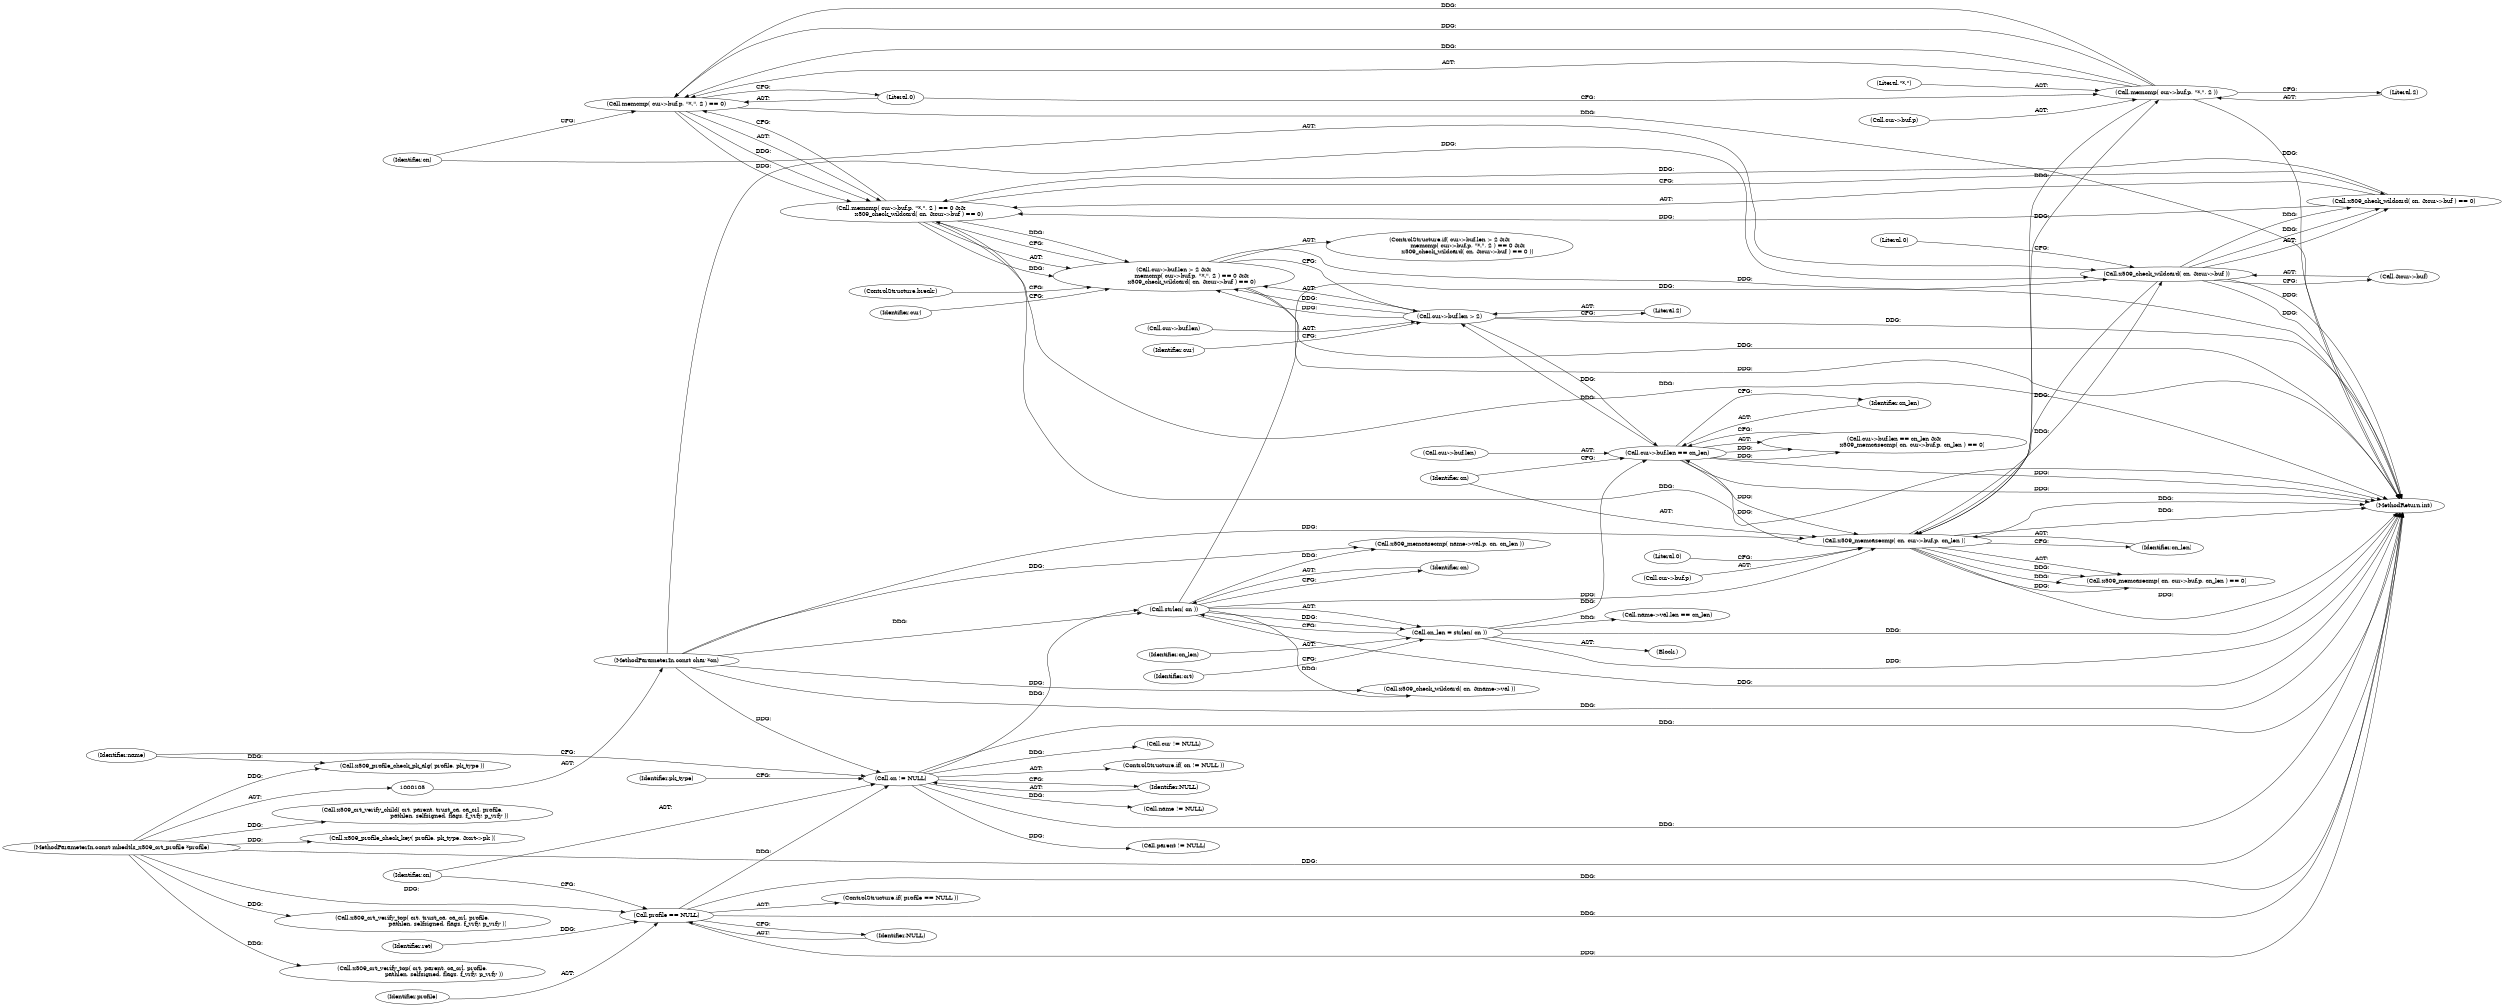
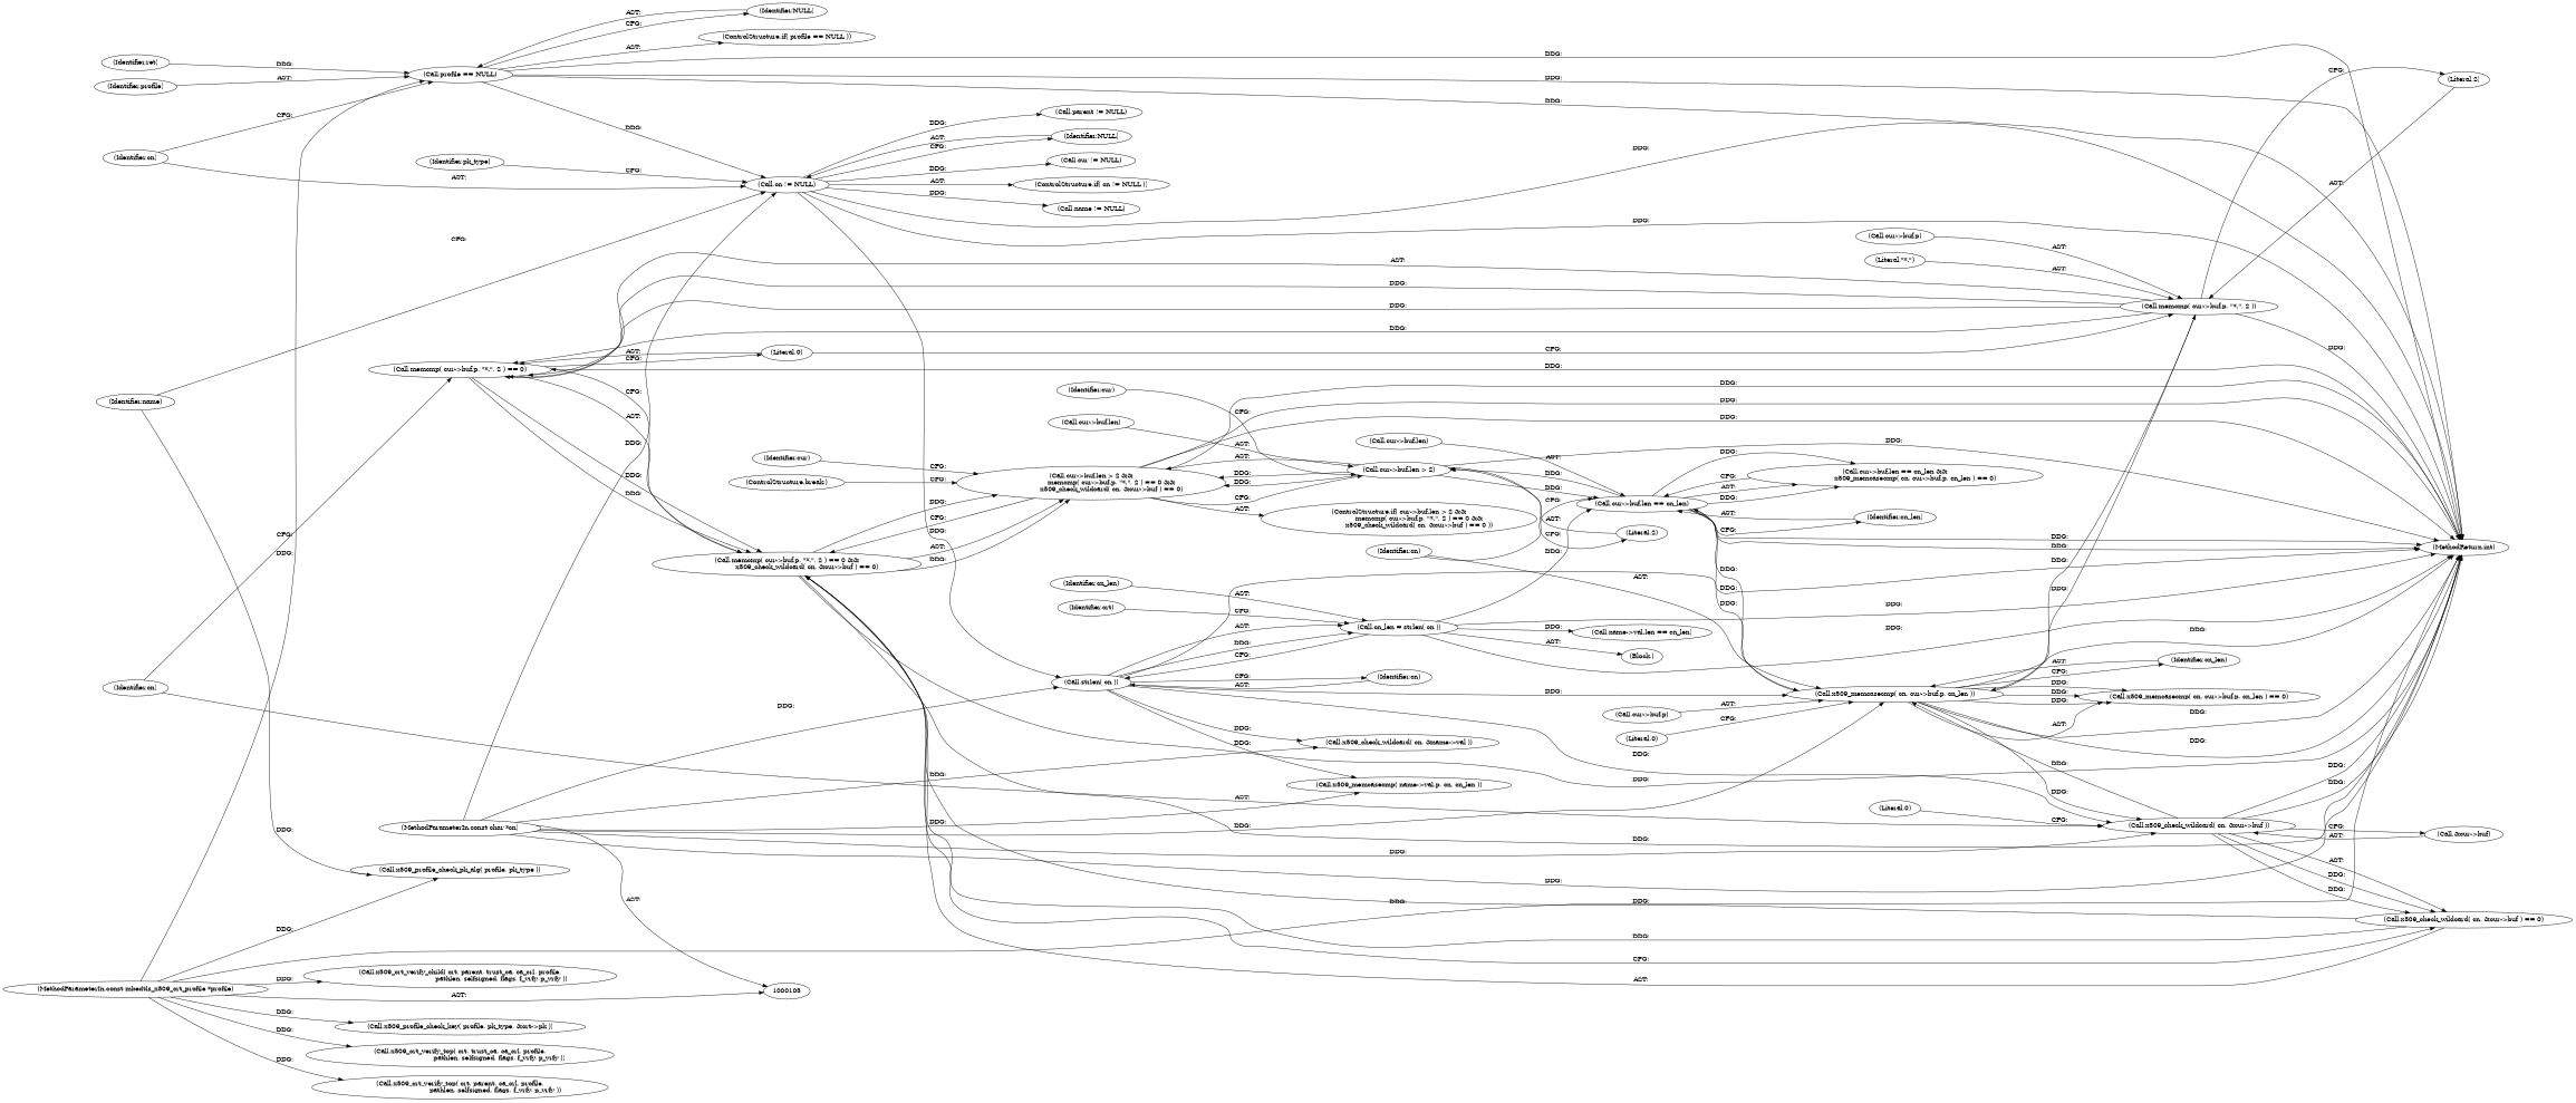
  digraph {
    rankdir=LR
    n1 [label="(Call,memcmp( cur->buf.p, \"*.\", 2 ) == 0)"]
    n2 [label="(Call,memcmp( cur->buf.p, \"*.\", 2 ) == 0 &&\n                    x509_check_wildcard( cn, &cur->buf ) == 0)"]
    n3 [label="(Literal,0)"]
    n4 [label="(MethodReturn,int)"]
    n5 [label="(Call,x509_check_wildcard( cn, &cur->buf ) == 0)"]
    n6 [label="(Call,cur->buf.len > 2 &&\n                    memcmp( cur->buf.p, \"*.\", 2 ) == 0 &&\n                    x509_check_wildcard( cn, &cur->buf ) == 0)"]
    n7 [label="(Call,memcmp( cur->buf.p, \"*.\", 2 ))"]
    n8 [label="(Call,x509_memcasecmp( cn, cur->buf.p, cn_len ))"]
    n9 [label="(Literal,2)"]
    n10 [label="(Call,x509_check_wildcard( cn, &cur->buf ))"]
    n11 [label="(Call,cur->buf.len == cn_len)"]
    n12 [label="(Call,x509_memcasecmp( cn, cur->buf.p, cn_len ) == 0)"]
    n13 [label="(Identifier,cn_len)"]
    n14 [label="(Call,&cur->buf)"]
    n15 [label="(Call,cur->buf.len > 2)"]
    n16 [label="(Identifier,cn_len)"]
    n17 [label="(Call,cur->buf.len == cn_len &&\n                    x509_memcasecmp( cn, cur->buf.p, cn_len ) == 0)"]
    n18 [label="(Call,strlen( cn ))"]
    n19 [label="(Call,cn_len = strlen( cn ))"]
    n20 [label="(Identifier,cn)"]
    n21 [label="(Call,x509_check_wildcard( cn, &name->val ))"]
    n22 [label="(Call,x509_memcasecmp( name->val.p, cn, cn_len ))"]
    n23 [label="(Block,)"]
    n24 [label="(Call,name->val.len == cn_len)"]
    n25 [label="(Call,cn != NULL)"]
    n26 [label="(Call,cur != NULL)"]
    n27 [label="(ControlStructure,if( cn != NULL ))"]
    n28 [label="(Call,name != NULL)"]
    n29 [label="(Call,parent != NULL)"]
    n30 [label="(Identifier,NULL)"]
    n31 [label="(MethodParameterIn,const char *cn)"]
    1000105
    n33 [label="(Call,profile == NULL)"]
    n34 [label="(Identifier,NULL)"]
    n35 [label="(ControlStructure,if( profile == NULL ))"]
    n36 [label="(Call,x509_profile_check_pk_alg( profile, pk_type ))"]
    n37 [label="(MethodParameterIn,const mbedtls_x509_crt_profile *profile)"]
    n38 [label="(Call,x509_crt_verify_top( crt, trust_ca, ca_crl, profile,\n                                       pathlen, selfsigned, flags, f_vrfy, p_vrfy ))"]
    n39 [label="(Call,x509_crt_verify_top( crt, parent, ca_crl, profile,\n                                   pathlen, selfsigned, flags, f_vrfy, p_vrfy ))"]
    n40 [label="(Call,x509_crt_verify_child( crt, parent, trust_ca, ca_crl, profile,\n                                         pathlen, selfsigned, flags, f_vrfy, p_vrfy ))"]
    n41 [label="(Call,x509_profile_check_key( profile, pk_type, &crt->pk ))"]
    n42 [label="(Literal,2)"]
    n43 [label="(ControlStructure,if( cur->buf.len > 2 &&\n                    memcmp( cur->buf.p, \"*.\", 2 ) == 0 &&\n                    x509_check_wildcard( cn, &cur->buf ) == 0 ))"]
    n44 [label="(Identifier,cur)"]
    n45 [label="(Identifier,cn)"]
    n46 [label="(Identifier,ret)"]
    n47 [label="(ControlStructure,break;)"]
    n48 [label="(Call,cur->buf.p)"]
    n49 [label="(Identifier,crt)"]
    n50 [label="(Identifier,name)"]
    n51 [label="(Call,cur->buf.len)"]
    n52 [label="(Identifier,cn)"]
    n53 [label="(Identifier,cn)"]
    n54 [label="(Literal,0)"]
    n55 [label="(Literal,\"*.\")"]
    n56 [label="(Call,cur->buf.p)"]
    n57 [label="(Literal,0)"]
    n58 [label="(Identifier,cn_len)"]
    n59 [label="(Identifier,pk_type)"]
    n60 [label="(Call,cur->buf.len)"]
    n61 [label="(Identifier,cur)"]
    n62 [label="(Identifier,profile)"]
    n1 -> n2 [label="AST: "]
    n1 -> n2 [label="DDG: "]
    n1 -> n2 [label="DDG: "]
    n1 -> n3 [label="CFG: "]
    n1 -> n4 [label="DDG: "]
    n2 -> n1 [label="CFG: "]
    n2 -> n4 [label="DDG: "]
    n2 -> n4 [label="DDG: "]
    n2 -> n5 [label="CFG: "]
    n2 -> n6 [label="AST: "]
    n2 -> n6 [label="DDG: "]
    n2 -> n6 [label="DDG: "]
    n3 -> n1 [label="AST: "]
    n3 -> n7 [label="CFG: "]
    n5 -> n2 [label="AST: "]
    n5 -> n2 [label="DDG: "]
    n5 -> n2 [label="DDG: "]
    n6 -> n2 [label="CFG: "]
    n6 -> n4 [label="DDG: "]
    n6 -> n4 [label="DDG: "]
    n6 -> n4 [label="DDG: "]
    n6 -> n15 [label="CFG: "]
    n6 -> n43 [label="AST: "]
    n7 -> n1 [label="AST: "]
    n7 -> n1 [label="DDG: "]
    n7 -> n1 [label="DDG: "]
    n7 -> n1 [label="DDG: "]
    n7 -> n4 [label="DDG: "]
    n7 -> n8 [label="DDG: "]
    n7 -> n9 [label="CFG: "]
    n8 -> n4 [label="DDG: "]
    n8 -> n4 [label="DDG: "]
    n8 -> n4 [label="DDG: "]
    n8 -> n7 [label="DDG: "]
    n8 -> n10 [label="DDG: "]
    n8 -> n11 [label="DDG: "]
    n8 -> n12 [label="AST: "]
    n8 -> n12 [label="DDG: "]
    n8 -> n12 [label="DDG: "]
    n8 -> n12 [label="DDG: "]
    n8 -> n13 [label="CFG: "]
    n9 -> n7 [label="AST: "]
    n10 -> n4 [label="DDG: "]
    n10 -> n4 [label="DDG: "]
    n10 -> n5 [label="AST: "]
    n10 -> n5 [label="DDG: "]
    n10 -> n5 [label="DDG: "]
    n10 -> n8 [label="DDG: "]
    n10 -> n14 [label="CFG: "]
    n11 -> n4 [label="DDG: "]
    n11 -> n4 [label="DDG: "]
    n11 -> n8 [label="DDG: "]
    n11 -> n15 [label="DDG: "]
    n11 -> n16 [label="CFG: "]
    n11 -> n17 [label="AST: "]
    n11 -> n17 [label="DDG: "]
    n11 -> n17 [label="DDG: "]
    n13 -> n8 [label="AST: "]
    n14 -> n10 [label="AST: "]
    n15 -> n4 [label="DDG: "]
    n15 -> n6 [label="AST: "]
    n15 -> n6 [label="DDG: "]
    n15 -> n6 [label="DDG: "]
    n15 -> n11 [label="DDG: "]
    n15 -> n42 [label="CFG: "]
    n16 -> n11 [label="AST: "]
    n17 -> n11 [label="CFG: "]
    n18 -> n4 [label="DDG: "]
    n18 -> n8 [label="DDG: "]
    n18 -> n10 [label="DDG: "]
    n18 -> n19 [label="AST: "]
    n18 -> n19 [label="DDG: "]
    n18 -> n20 [label="CFG: "]
    n18 -> n21 [label="DDG: "]
    n18 -> n22 [label="DDG: "]
    n19 -> n4 [label="DDG: "]
    n19 -> n4 [label="DDG: "]
    n19 -> n11 [label="DDG: "]
    n19 -> n18 [label="CFG: "]
    n19 -> n23 [label="AST: "]
    n19 -> n24 [label="DDG: "]
    n20 -> n18 [label="AST: "]
    n25 -> n4 [label="DDG: "]
    n25 -> n4 [label="DDG: "]
    n25 -> n18 [label="DDG: "]
    n25 -> n26 [label="DDG: "]
    n25 -> n27 [label="AST: "]
    n25 -> n28 [label="DDG: "]
    n25 -> n29 [label="DDG: "]
    n25 -> n30 [label="CFG: "]
    n30 -> n25 [label="AST: "]
    n31 -> n4 [label="DDG: "]
    n31 -> n8 [label="DDG: "]
    n31 -> n10 [label="DDG: "]
    n31 -> n18 [label="DDG: "]
    n31 -> n21 [label="DDG: "]
    n31 -> n22 [label="DDG: "]
    n31 -> n25 [label="DDG: "]
-   1000105 -> n31 [label="AST: "]
+   n31 -> 1000105 [label="AST: "]
    n33 -> n4 [label="DDG: "]
    n33 -> n4 [label="DDG: "]
    n33 -> n4 [label="DDG: "]
    n33 -> n25 [label="DDG: "]
    n33 -> n34 [label="CFG: "]
    n33 -> n35 [label="AST: "]
    n34 -> n33 [label="AST: "]
    n37 -> n4 [label="DDG: "]
    n37 -> 1000105 [label="AST: "]
    n37 -> n33 [label="DDG: "]
    n37 -> n36 [label="DDG: "]
    n37 -> n38 [label="DDG: "]
    n37 -> n39 [label="DDG: "]
    n37 -> n40 [label="DDG: "]
    n37 -> n41 [label="DDG: "]
    n42 -> n15 [label="AST: "]
    n44 -> n15 [label="CFG: "]
    n45 -> n1 [label="CFG: "]
    n45 -> n10 [label="AST: "]
    n46 -> n33 [label="DDG: "]
    n47 -> n6 [label="CFG: "]
    n48 -> n7 [label="AST: "]
    n49 -> n19 [label="CFG: "]
    n50 -> n25 [label="CFG: "]
    n50 -> n36 [label="DDG: "]
    n51 -> n11 [label="AST: "]
    n52 -> n25 [label="AST: "]
    n52 -> n33 [label="CFG: "]
    n53 -> n8 [label="AST: "]
    n53 -> n11 [label="CFG: "]
    n54 -> n10 [label="CFG: "]
    n55 -> n7 [label="AST: "]
    n56 -> n8 [label="AST: "]
    n57 -> n8 [label="CFG: "]
    n58 -> n19 [label="AST: "]
    n59 -> n25 [label="CFG: "]
    n60 -> n15 [label="AST: "]
    n61 -> n6 [label="CFG: "]
    n62 -> n33 [label="AST: "]
  }
